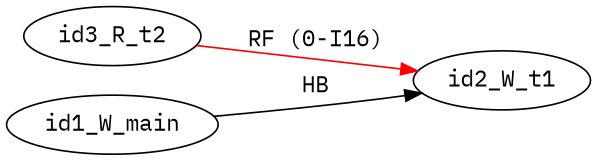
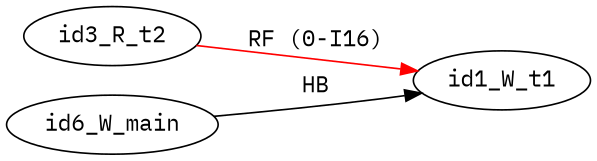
  digraph {
    fontname="IBM Plex Mono"
    rankdir=LR
    splines=true
    node [fontname="IBM Plex Mono"]
    edge [fontname="IBM Plex Mono"]
    id3_R_t2
-   id2_W_t1
-   id1_W_main
+   id2_W_t1 [label=id1_W_t1]
+   id1_W_main [label=id6_W_main]
    id3_R_t2 -> id2_W_t1 [color=red label="RF (0-I16)"]
    id1_W_main -> id2_W_t1 [color=black label=HB]
  }
